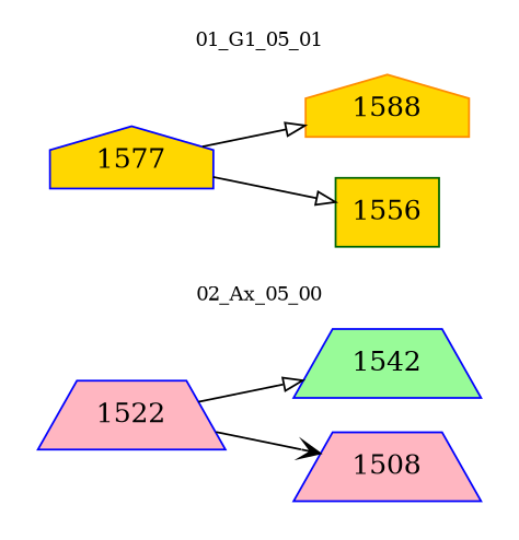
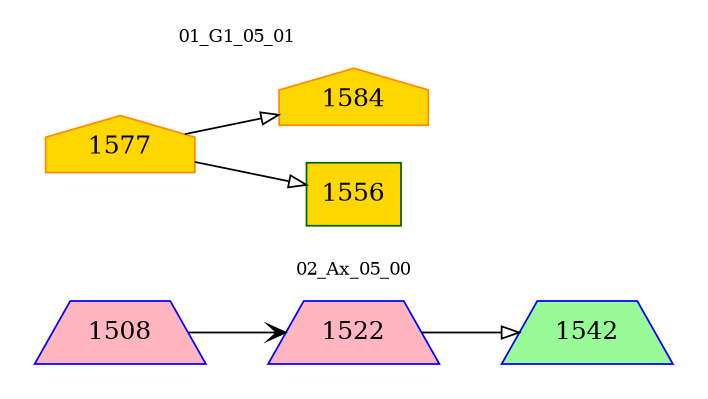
  digraph {
    rankdir=LR
    node [color=blue fillcolor=gold shape=trapezium style=filled]
    edge [arrowhead=onormal color=black]
    n1 [fillcolor=lightpink label=1522]
    n2 [fillcolor=lightpink label=1508]
    n3 [fillcolor=palegreen label=1542]
-   n4 [label=1577 shape=house]
+   n4 [color=darkorange label=1577 shape=house]
    n5 [color=darkgreen label=1556 shape=box]
-   n6 [color=darkorange label=1588 shape=house]
+   n6 [color=darkorange label=1584 shape=house]
    subgraph cluster_1 {
      color=white
      fontsize=10
      label="02_Ax_05_00"
      n1
      n2
      n3
    }
    subgraph cluster_2 {
      color=white
      fontsize=10
      label="01_G1_05_01"
      n4
      n5
      n6
    }
-   n1 -> n2 [arrowhead=vee]
+   n2 -> n1 [arrowhead=vee]
    n1 -> n3
    n4 -> n5
    n4 -> n6
  }
